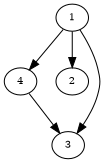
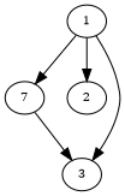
  digraph {
    node [fontsize=10]
    1 [height=0.01 width=0.01]
-   4 [height=0.01 width=0.01]
+   4 [height=0.01 width=0.01 label=7]
    2 [height=0.01 width=0.01]
    3 [height=0.01 width=0.01]
    1 -> 4
    1 -> 2
    1 -> 3
    4 -> 3
  }
